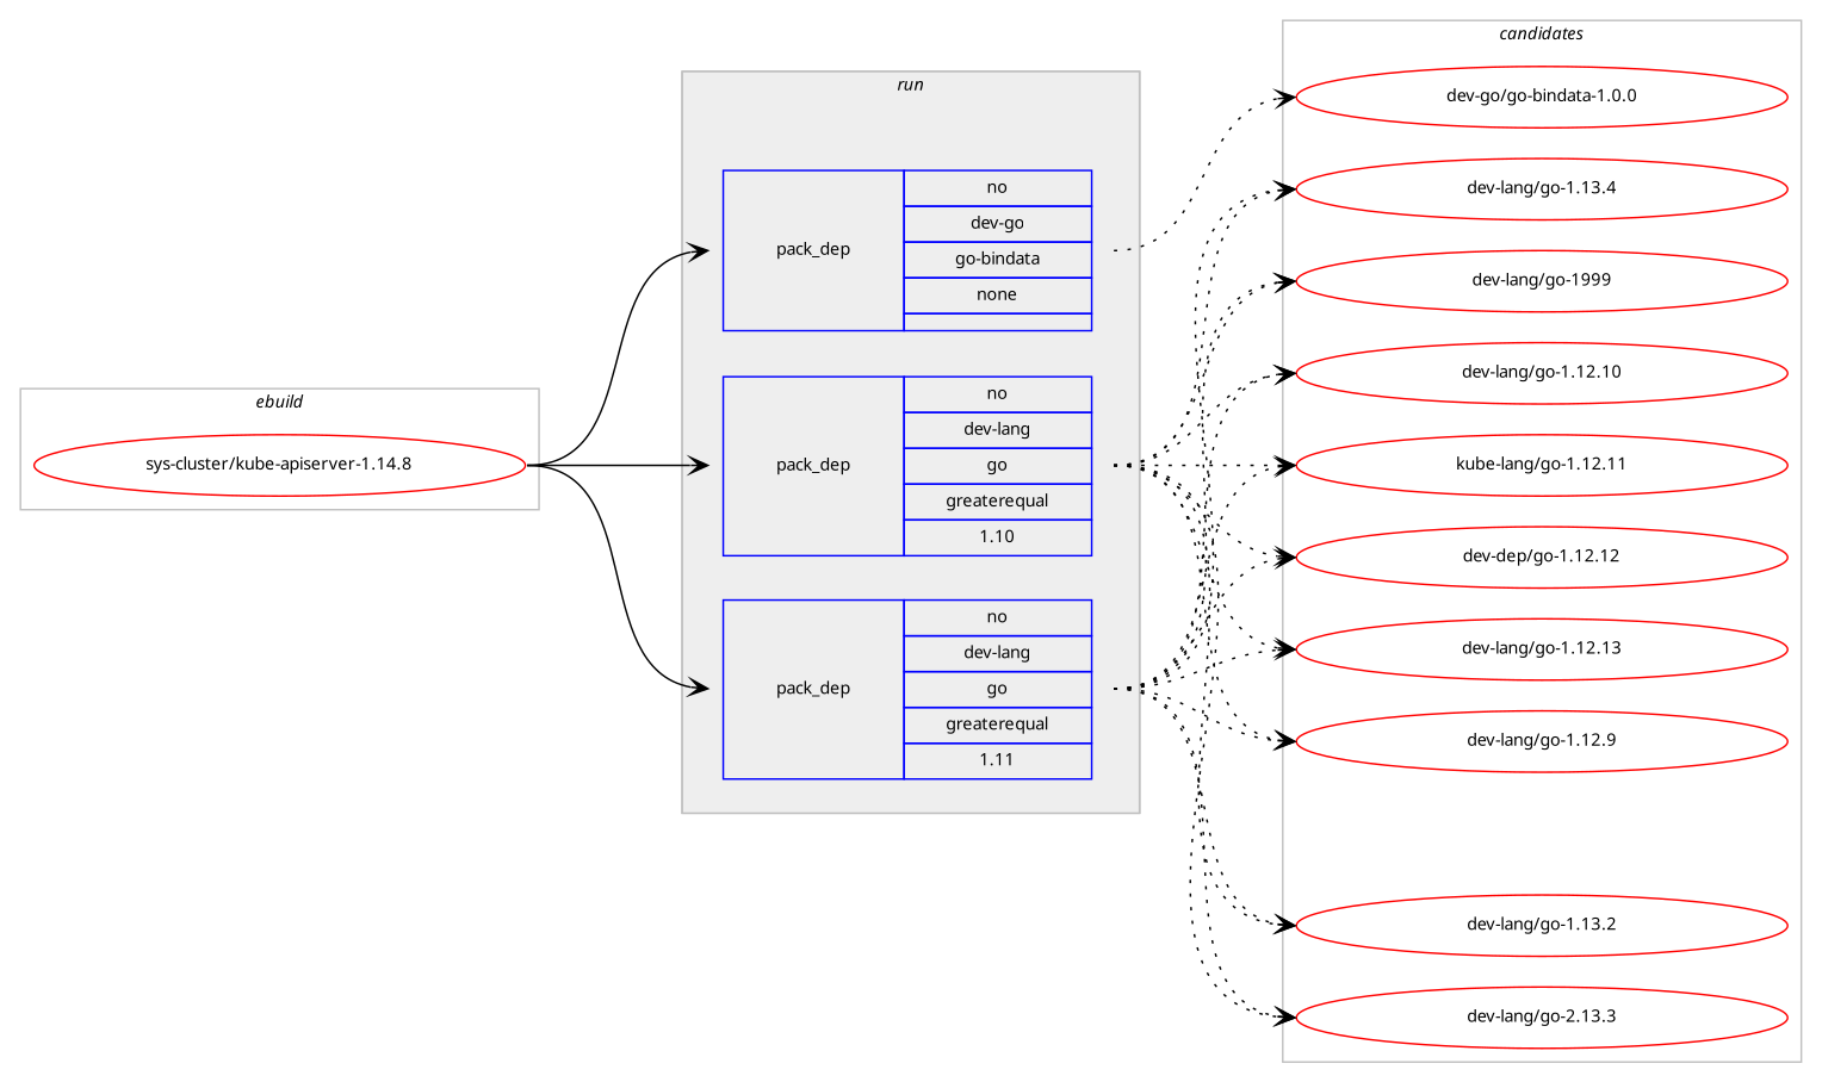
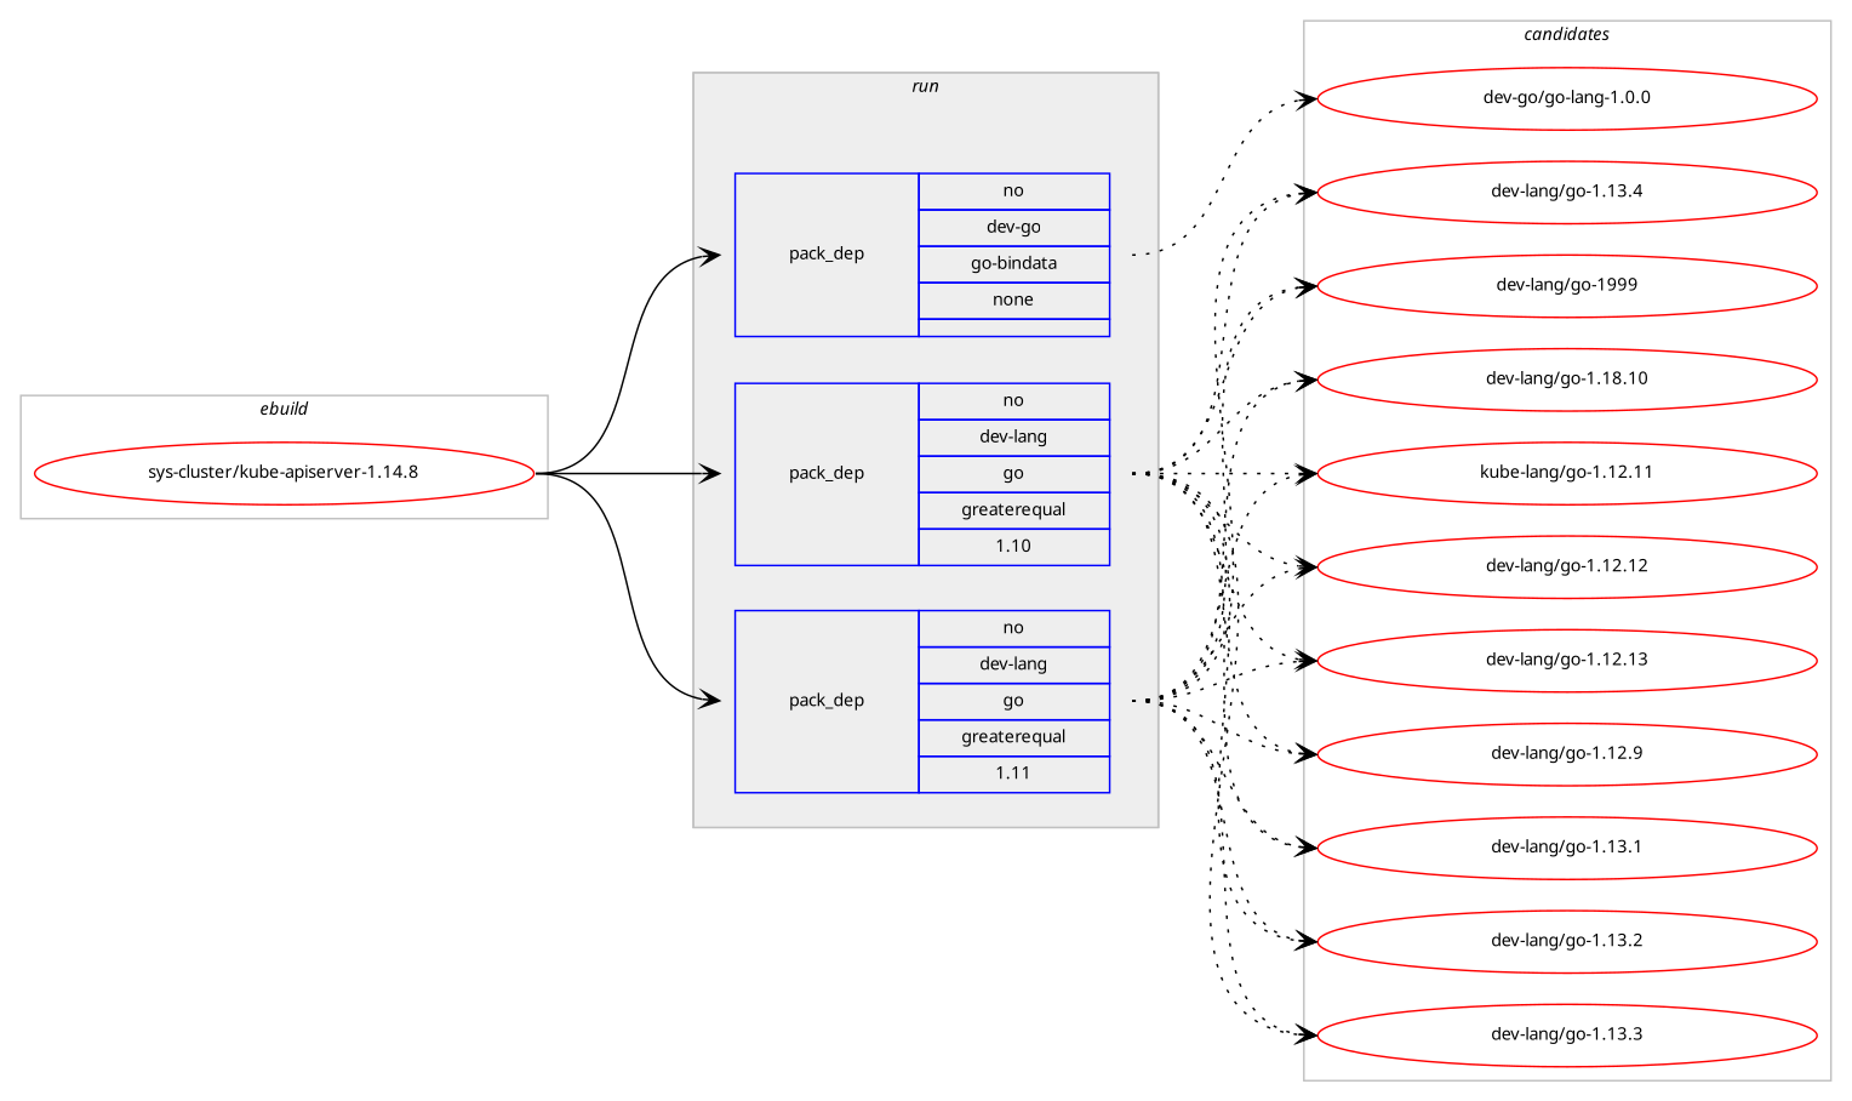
  digraph {
    compound=true
    concentrate=true
    fontname="Noto Sans"
    fontsize=10
    newrank=true
    rankdir=LR
    ranksep=1.5
    node [color=red fontname="Noto Sans" fontsize=10]
    edge [arrowhead=vee fontname="Noto Sans" headport=w style=dotted tailport=e weight=100]
    n1 [label="sys-cluster/kube-apiserver-1.14.8" width=4]
    n2 [color=blue label=<<TABLE BORDER="0" CELLBORDER="1" CELLSPACING="0" CELLPADDING="4" WIDTH="220"><TR><TD ROWSPAN="6" CELLPADDING="30">pack_dep</TD></TR><TR><TD WIDTH="110">no</TD></TR><TR><TD>dev-go</TD></TR><TR><TD>go-bindata</TD></TR><TR><TD>none</TD></TR><TR><TD></TD></TR></TABLE>> shape=none]
    n3 [color=blue label=<<TABLE BORDER="0" CELLBORDER="1" CELLSPACING="0" CELLPADDING="4" WIDTH="220"><TR><TD ROWSPAN="6" CELLPADDING="30">pack_dep</TD></TR><TR><TD WIDTH="110">no</TD></TR><TR><TD>dev-lang</TD></TR><TR><TD>go</TD></TR><TR><TD>greaterequal</TD></TR><TR><TD>1.10</TD></TR></TABLE>> shape=none]
    n4 [color=blue label=<<TABLE BORDER="0" CELLBORDER="1" CELLSPACING="0" CELLPADDING="4" WIDTH="220"><TR><TD ROWSPAN="6" CELLPADDING="30">pack_dep</TD></TR><TR><TD WIDTH="110">no</TD></TR><TR><TD>dev-lang</TD></TR><TR><TD>go</TD></TR><TR><TD>greaterequal</TD></TR><TR><TD>1.11</TD></TR></TABLE>> shape=none]
-   n5 [label="dev-go/go-bindata-1.0.0" width=4]
-   n6 [label="dev-lang/go-1.12.10" width=4]
+   n5 [label="dev-go/go-lang-1.0.0" width=4]
+   n6 [label="dev-lang/go-1.18.10" width=4]
    n7 [label="kube-lang/go-1.12.11" width=4]
-   n8 [label="dev-dep/go-1.12.12" width=4]
+   n8 [label="dev-lang/go-1.12.12" width=4]
    n9 [label="dev-lang/go-1.12.13" width=4]
    n10 [label="dev-lang/go-1.12.9" width=4]
+   n11 [label="dev-lang/go-1.13.1" width=4]
    n12 [label="dev-lang/go-1.13.2" width=4]
-   n13 [label="dev-lang/go-2.13.3" width=4]
+   n13 [label="dev-lang/go-1.13.3" width=4]
    n14 [label="dev-lang/go-1.13.4" width=4]
    n15 [label="dev-lang/go-1999" width=4]
    subgraph cluster_1 {
      color=gray
      label=<<i>ebuild</i>>
      rank=same
      n1
    }
    subgraph cluster_2 {
      color=gray
      label=<<i>dependencies</i>>
      subgraph cluster_3 {
        color=gray
        fillcolor="#eeeeee"
        label=<<i>compile</i>>
        style=filled
        subgraph sub_4 {
          color=gray
          fillcolor="#eeeeee"
          label=<<i>compile</i>>
          style=filled
          n2
        }
        subgraph sub_5 {
          color=gray
          fillcolor="#eeeeee"
          label=<<i>compile</i>>
          style=filled
          n3
        }
        subgraph sub_6 {
          color=gray
          fillcolor="#eeeeee"
          label=<<i>compile</i>>
          style=filled
          n4
        }
      }
      subgraph cluster_7 {
        color=gray
        fillcolor="#eeeeee"
        label=<<i>compile and run</i>>
        style=filled
      }
      subgraph cluster_8 {
        color=gray
        fillcolor="#eeeeee"
        label=<<i>run</i>>
        style=filled
      }
    }
    subgraph cluster_9 {
      color=gray
      label=<<i>candidates</i>>
      rank=same
      subgraph sub_10 {
        color=black
        label=<<i>candidates</i>>
        nodesep=1
        rank=same
        n5
      }
      subgraph sub_11 {
        color=black
        label=<<i>candidates</i>>
        nodesep=1
        rank=same
        n6
        n7
        n8
        n9
        n10
+       n11
        n12
        n13
        n14
        n15
      }
      subgraph sub_12 {
        color=black
        label=<<i>candidates</i>>
        nodesep=1
        rank=same
        n6
        n7
        n8
        n9
        n10
+       n11
        n12
        n13
        n14
        n15
      }
    }
    n1 -> n2 [style=solid weight=20]
    n1 -> n3 [style=solid weight=20]
    n1 -> n4 [style=solid weight=20]
    n2 -> n5
    n3 -> n6
    n3 -> n7
    n3 -> n8
    n3 -> n9
    n3 -> n10
+   n3 -> n11
    n3 -> n12
    n3 -> n13
    n3 -> n14
    n3 -> n15
    n4 -> n6
    n4 -> n7
    n4 -> n8
    n4 -> n9
    n4 -> n10
+   n4 -> n11
    n4 -> n12
    n4 -> n13
    n4 -> n14
    n4 -> n15
  }
